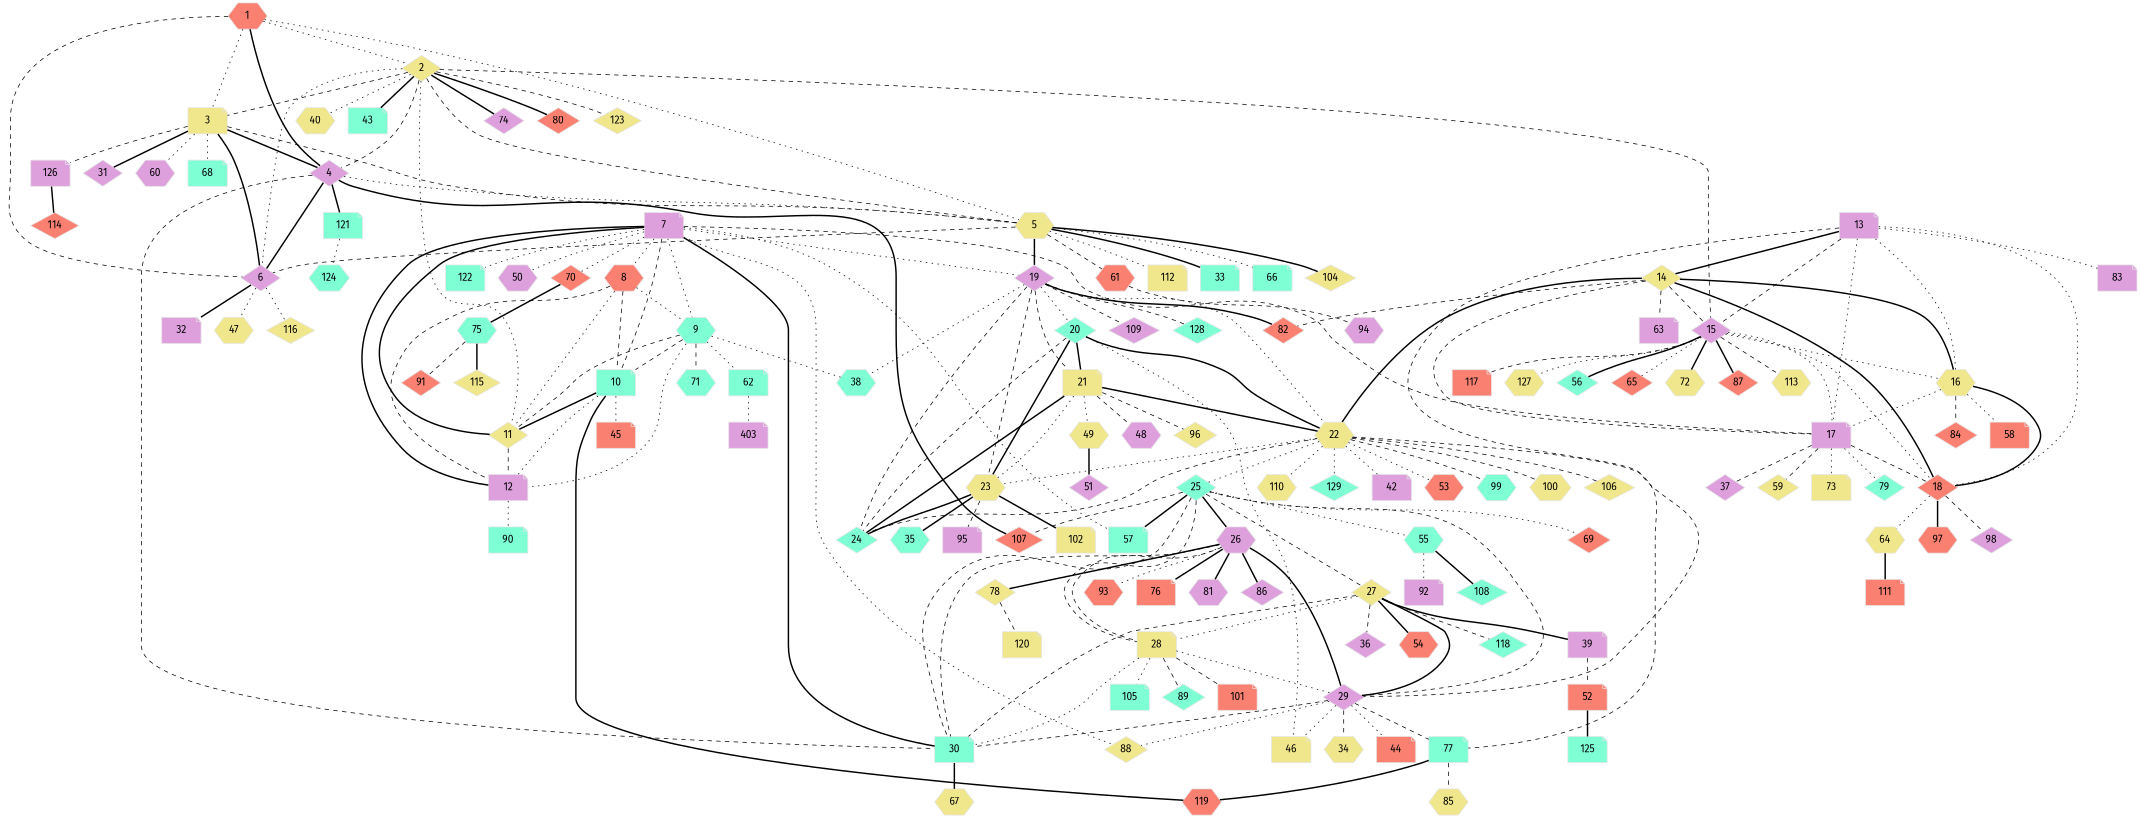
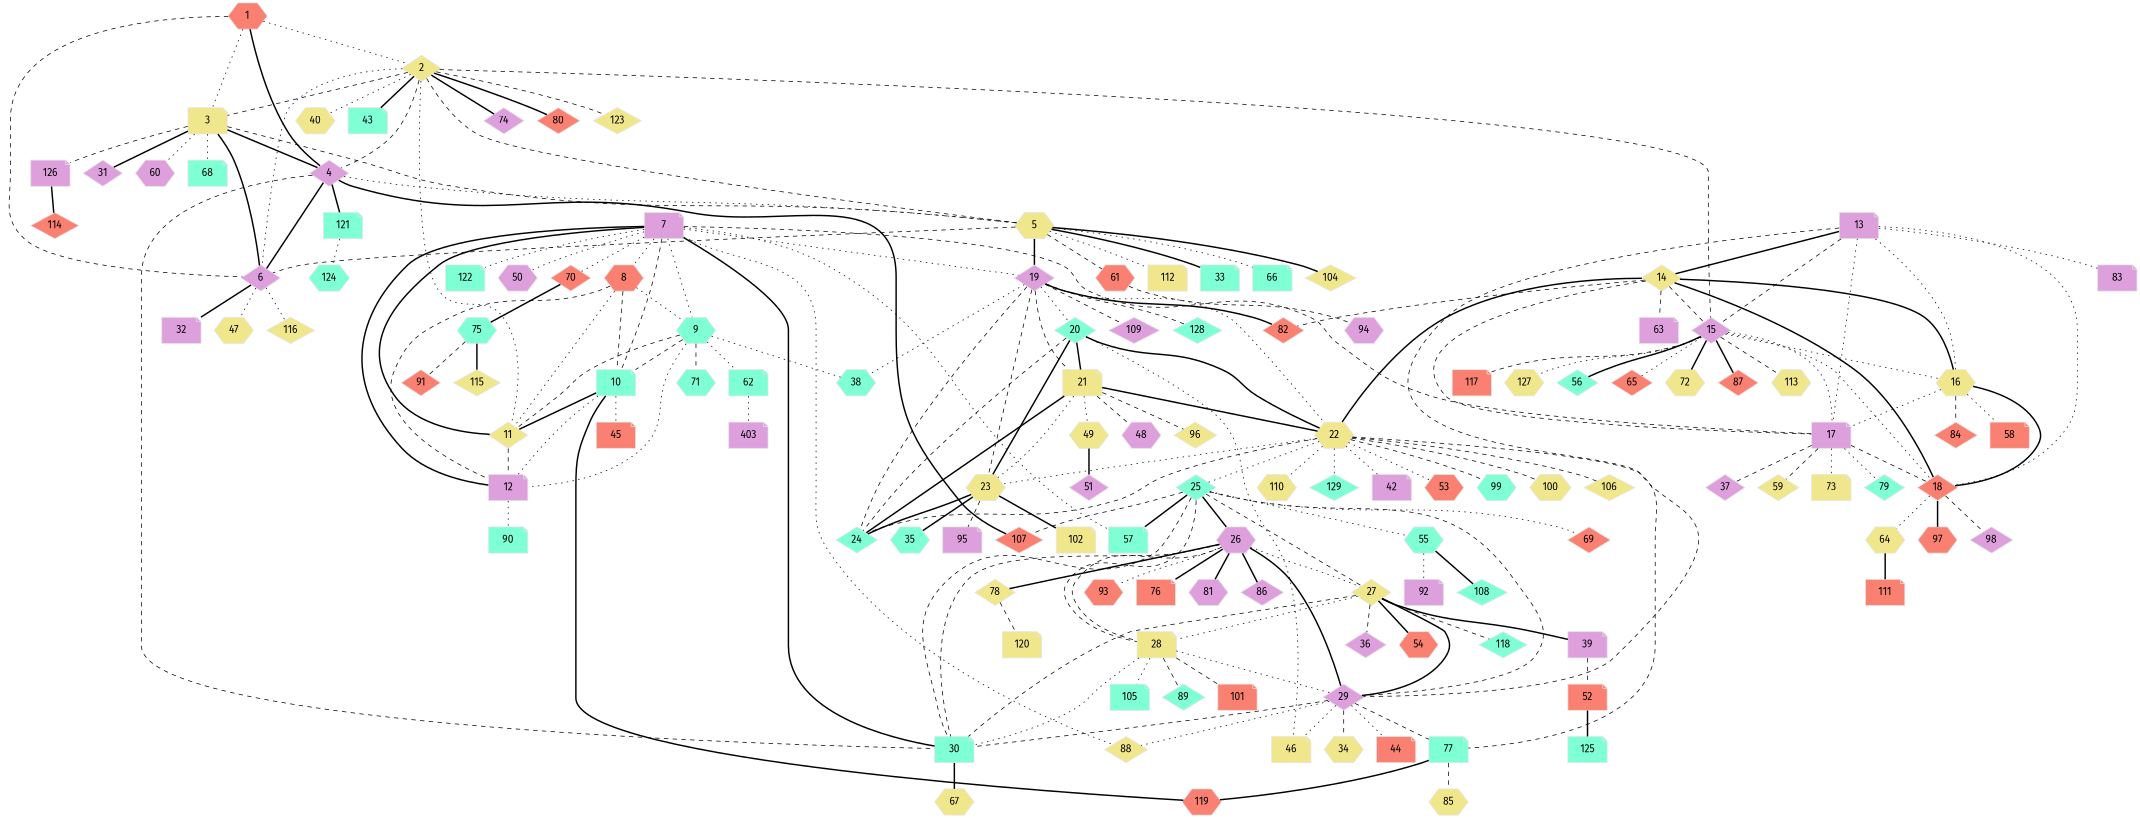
  graph {
    fontname="Fira Sans"
    node [color=gray90 fillcolor=khaki fontname="Fira Sans" shape=diamond style=filled]
    edge [fontname="Fira Sans" style=dotted]
    1 [fillcolor=salmon shape=hexagon]
    2
    3 [shape=note]
    4 [fillcolor=plum]
    5 [shape=hexagon]
    6 [fillcolor=plum]
    11
    15 [fillcolor=plum]
    40 [shape=hexagon]
    43 [fillcolor=aquamarine shape=note]
    74 [fillcolor=plum]
    80 [fillcolor=salmon]
    123
    31 [fillcolor=plum]
    60 [fillcolor=plum shape=hexagon]
    68 [fillcolor=aquamarine shape=note]
    126 [fillcolor=plum shape=note]
    30 [fillcolor=aquamarine shape=note]
    107 [fillcolor=salmon]
    121 [fillcolor=aquamarine shape=note]
    19 [fillcolor=plum]
    33 [fillcolor=aquamarine shape=note]
    61 [fillcolor=salmon shape=hexagon]
    66 [fillcolor=aquamarine shape=note]
    104
    112 [shape=note]
    32 [fillcolor=plum shape=note]
    47 [shape=hexagon]
    116
    12 [fillcolor=plum shape=note]
    17 [fillcolor=plum shape=note]
    16 [shape=hexagon]
    18 [fillcolor=salmon]
    56 [fillcolor=aquamarine]
    65 [fillcolor=salmon]
    72 [shape=hexagon]
    87 [fillcolor=salmon]
    113 [shape=hexagon]
    117 [fillcolor=salmon shape=note]
    127 [shape=hexagon]
    114 [fillcolor=salmon]
    67 [shape=hexagon]
    124 [fillcolor=aquamarine shape=hexagon]
    38 [fillcolor=aquamarine shape=hexagon]
    22 [shape=hexagon]
    82 [fillcolor=salmon]
    20 [fillcolor=aquamarine]
    21 [shape=note]
    23 [shape=hexagon]
    24 [fillcolor=aquamarine]
    109 [fillcolor=plum]
    128 [fillcolor=aquamarine]
    94 [fillcolor=plum shape=hexagon]
    7 [fillcolor=plum shape=note]
    8 [fillcolor=salmon shape=hexagon]
    9 [fillcolor=aquamarine shape=hexagon]
    10 [fillcolor=aquamarine shape=note]
    50 [fillcolor=plum shape=hexagon]
    57 [fillcolor=aquamarine shape=note]
    70 [fillcolor=salmon]
    88
    122 [fillcolor=aquamarine shape=note]
    62 [fillcolor=aquamarine shape=note]
    71 [fillcolor=aquamarine shape=hexagon]
    45 [fillcolor=salmon shape=note]
    119 [fillcolor=salmon shape=hexagon]
    90 [fillcolor=aquamarine shape=note]
    37 [fillcolor=plum]
    59
    73 [shape=note]
    79 [fillcolor=aquamarine]
    75 [fillcolor=aquamarine shape=hexagon]
    n73 [fillcolor=plum label=403 shape=note]
    13 [fillcolor=plum shape=note]
    14
    29 [fillcolor=plum]
    83 [fillcolor=plum shape=note]
    63 [fillcolor=plum shape=note]
    58 [fillcolor=salmon shape=note]
    84 [fillcolor=salmon]
    64 [shape=hexagon]
    97 [fillcolor=salmon shape=hexagon]
    98 [fillcolor=plum]
    46 [shape=note]
    77 [fillcolor=aquamarine shape=note]
    34 [shape=hexagon]
    44 [fillcolor=salmon shape=note]
    25 [fillcolor=aquamarine]
    42 [fillcolor=plum shape=note]
    53 [fillcolor=salmon shape=hexagon]
    99 [fillcolor=aquamarine shape=hexagon]
    100 [shape=hexagon]
    106
    110 [shape=hexagon]
    129 [fillcolor=aquamarine]
    111 [fillcolor=salmon shape=note]
    48 [fillcolor=plum shape=hexagon]
    49 [shape=hexagon]
    96
    35 [fillcolor=aquamarine shape=hexagon]
    95 [fillcolor=plum shape=note]
    102 [shape=note]
    51 [fillcolor=plum]
    26 [fillcolor=plum shape=hexagon]
    27
    28 [shape=note]
    55 [fillcolor=aquamarine shape=hexagon]
    69 [fillcolor=salmon]
    85 [shape=hexagon]
    76 [fillcolor=salmon shape=note]
    78
    81 [fillcolor=plum shape=hexagon]
    86 [fillcolor=plum]
    93 [fillcolor=salmon shape=hexagon]
    36 [fillcolor=plum]
    39 [fillcolor=plum shape=note]
    54 [fillcolor=salmon shape=hexagon]
    118 [fillcolor=aquamarine]
    89 [fillcolor=aquamarine]
    101 [fillcolor=salmon shape=note]
    105 [fillcolor=aquamarine shape=note]
    92 [fillcolor=plum shape=note]
    108 [fillcolor=aquamarine]
    120 [shape=note]
    52 [fillcolor=salmon shape=note]
    125 [fillcolor=aquamarine shape=note]
    91 [fillcolor=salmon]
    115
    1 -- 2
    1 -- 3
    1 -- 4 [style=bold]
-   1 -- 5
    1 -- 6 [style=dashed]
    2 -- 3 [style=dashed]
    2 -- 4 [style=dashed]
    2 -- 5 [style=dashed]
    2 -- 6
    2 -- 11
    2 -- 15 [style=dashed]
    2 -- 40
    2 -- 43 [style=bold]
    2 -- 74 [style=bold]
    2 -- 80 [style=bold]
    2 -- 123 [style=dashed]
    3 -- 4 [style=bold]
    3 -- 5 [style=dashed]
    3 -- 6 [style=bold]
    3 -- 31 [style=bold]
    3 -- 60
    3 -- 68
    3 -- 126 [style=dashed]
    4 -- 5
    4 -- 6 [style=bold]
    4 -- 30 [style=dashed]
    4 -- 107 [style=bold]
    4 -- 121 [style=bold]
    5 -- 6 [style=dashed]
    5 -- 19 [style=bold]
    5 -- 33 [style=bold]
    5 -- 61 [style=dashed]
    5 -- 66
    5 -- 104 [style=bold]
    5 -- 112
    6 -- 32 [style=bold]
    6 -- 47
    6 -- 116
    11 -- 12 [style=dashed]
    15 -- 17
    15 -- 16
    15 -- 18
    15 -- 56 [style=bold]
    15 -- 65
    15 -- 72 [style=bold]
    15 -- 87 [style=bold]
    15 -- 113 [style=dashed]
    15 -- 117 [style=dashed]
    15 -- 127
    126 -- 114 [style=bold]
    30 -- 67 [style=bold]
    121 -- 124
    19 -- 38
    19 -- 22
    19 -- 82 [style=bold]
    19 -- 20
    19 -- 21 [style=dashed]
    19 -- 23 [style=dashed]
    19 -- 24 [style=dashed]
    19 -- 109 [style=dashed]
    19 -- 128 [style=dashed]
    61 -- 94 [style=dashed]
    12 -- 90
    17 -- 18 [style=dashed]
    17 -- 37 [style=dashed]
    17 -- 59 [style=dashed]
    17 -- 73
    17 -- 79
    16 -- 17
    16 -- 18 [style=bold]
    16 -- 58
    16 -- 84 [style=dashed]
    18 -- 64
    18 -- 97 [style=bold]
    18 -- 98 [style=dashed]
    22 -- 23
    22 -- 24 [style=dashed]
    22 -- 77 [style=dashed]
    22 -- 25
    22 -- 42
    22 -- 53
    22 -- 99 [style=dashed]
    22 -- 100 [style=dashed]
    22 -- 106 [style=dashed]
    22 -- 110
    22 -- 129
    20 -- 22 [style=bold]
    20 -- 21 [style=bold]
    20 -- 23 [style=bold]
    20 -- 24 [style=dashed]
    20 -- 46
    21 -- 22 [style=bold]
    21 -- 23
    21 -- 24 [style=bold]
    21 -- 48 [style=dashed]
    21 -- 49
    21 -- 96 [style=dashed]
    23 -- 24 [style=bold]
    23 -- 35 [style=bold]
    23 -- 95 [style=dashed]
    23 -- 102 [style=bold]
    7 -- 11 [style=bold]
    7 -- 30 [style=bold]
    7 -- 19
    7 -- 12 [style=bold]
    7 -- 17 [style=dashed]
    7 -- 8
    7 -- 9
    7 -- 10 [style=dashed]
    7 -- 50
    7 -- 57
    7 -- 70
    7 -- 88
    7 -- 122
    8 -- 11
    8 -- 12 [style=dashed]
    8 -- 9
    8 -- 10 [style=dashed]
    9 -- 11 [style=dashed]
    9 -- 12
    9 -- 38
    9 -- 10 [style=dashed]
    9 -- 62
    9 -- 71 [style=dashed]
    10 -- 11 [style=bold]
    10 -- 12
    10 -- 45
    10 -- 119 [style=bold]
    70 -- 75 [style=bold]
    62 -- n73
    75 -- 91 [style=dashed]
    75 -- 115 [style=bold]
    13 -- 15 [style=dashed]
    13 -- 17
    13 -- 16
    13 -- 18
    13 -- 14 [style=bold]
    13 -- 29 [style=dashed]
    13 -- 83
    14 -- 15 [style=dashed]
    14 -- 17 [style=dashed]
    14 -- 16 [style=bold]
    14 -- 18 [style=bold]
    14 -- 22 [style=bold]
    14 -- 82 [style=dashed]
    14 -- 63 [style=dashed]
    29 -- 30 [style=dashed]
    29 -- 88
    29 -- 46
    29 -- 77 [style=dashed]
    29 -- 34 [style=dashed]
    29 -- 44
    64 -- 111 [style=bold]
    77 -- 119 [style=bold]
    77 -- 85 [style=dashed]
    25 -- 30 [style=dashed]
    25 -- 107 [style=dashed]
    25 -- 57 [style=bold]
    25 -- 29 [style=dashed]
    25 -- 26 [style=bold]
    25 -- 27 [style=dashed]
    25 -- 28 [style=dashed]
    25 -- 55
    25 -- 69
    49 -- 51 [style=bold]
    26 -- 30 [style=dashed]
    26 -- 29 [style=bold]
+   26 -- 27
    26 -- 28 [style=dashed]
    26 -- 76 [style=bold]
    26 -- 78 [style=bold]
    26 -- 81 [style=bold]
    26 -- 86 [style=bold]
    26 -- 93
    27 -- 30 [style=dashed]
    27 -- 29 [style=bold]
    27 -- 28
    27 -- 36 [style=dashed]
    27 -- 39 [style=bold]
    27 -- 54 [style=bold]
    27 -- 118 [style=dashed]
    28 -- 30
    28 -- 29
    28 -- 89 [style=dashed]
    28 -- 101 [style=dashed]
    28 -- 105
    55 -- 92
    55 -- 108 [style=bold]
    78 -- 120 [style=dashed]
    39 -- 52 [style=dashed]
    52 -- 125 [style=bold]
  }
